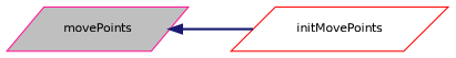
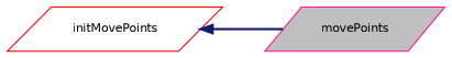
  digraph {
    rankdir=LR
    node [fontname=Helvetica fontsize=10 shape=parallelogram]
    n1 [color=deeppink fillcolor=grey75 fontcolor=black height=0.2 label=movePoints style=filled width=0.4]
    n2 [color=red height=0.2 label=initMovePoints width=0.4]
-   n1 -> n2 [color=midnightblue dir=back fontname=Helvetica fontsize=10 labelfontname=Helvetica labelfontsize=10 style=bold]
+   n2 -> n1 [color=midnightblue dir=back fontname=Helvetica fontsize=10 labelfontname=Helvetica labelfontsize=10 style=bold]
  }
